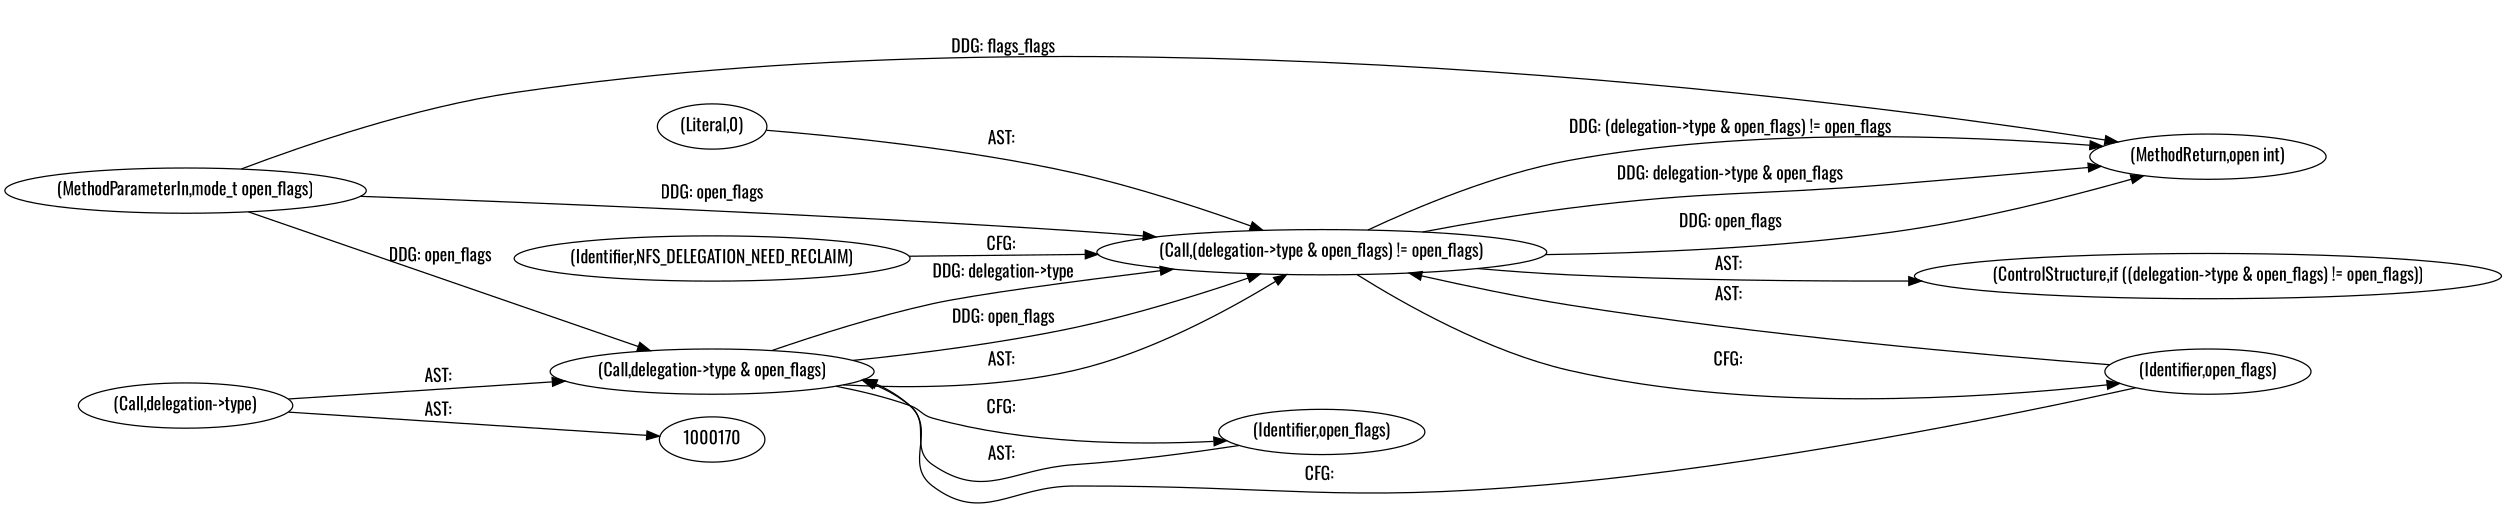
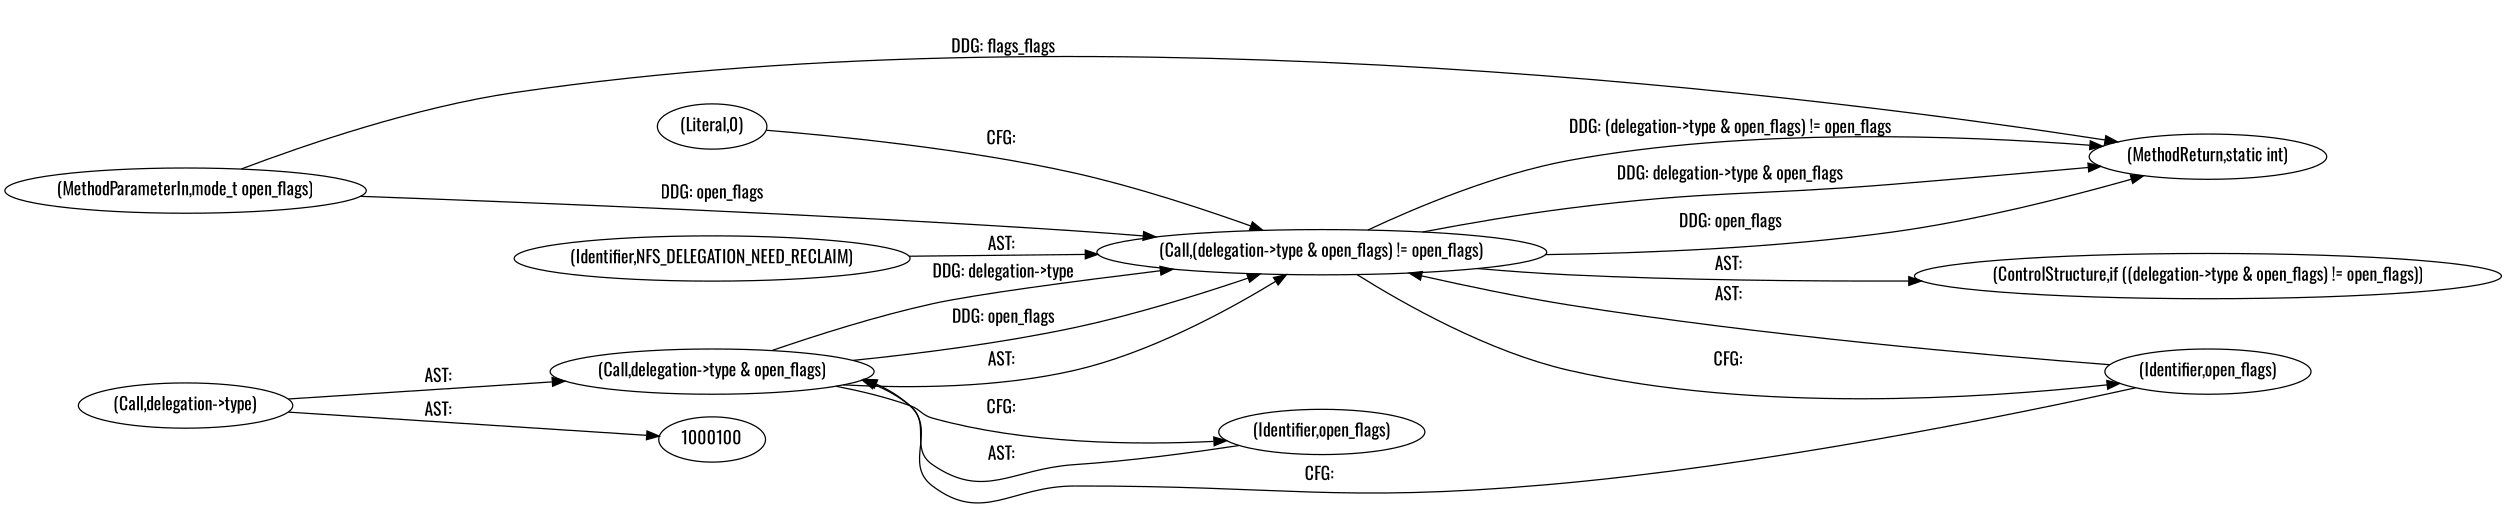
  digraph {
    fontname=Oswald
    rankdir=LR
    node [fontname=Oswald]
    edge [fontname=Oswald]
    n1 [label="(Call,delegation->type & open_flags)"]
    n2 [label="(Call,(delegation->type & open_flags) != open_flags)"]
    n3 [label="(Identifier,open_flags)"]
-   n4 [label="(MethodReturn,open int)"]
+   n4 [label="(MethodReturn,static int)"]
    n5 [label="(ControlStructure,if ((delegation->type & open_flags) != open_flags))"]
    n6 [label="(Identifier,open_flags)"]
    n7 [label="(MethodParameterIn,mode_t open_flags)"]
    n8 [label="(Literal,0)"]
    n9 [label="(Call,delegation->type)"]
-   1000100 [label=1000170]
+   1000100
    n11 [label="(Identifier,NFS_DELEGATION_NEED_RECLAIM)"]
    n1 -> n2 [label="AST: "]
    n1 -> n2 [label="DDG: delegation->type"]
    n1 -> n2 [label="DDG: open_flags"]
    n1 -> n3 [label="CFG: "]
    n2 -> n4 [label="DDG: (delegation->type & open_flags) != open_flags"]
    n2 -> n4 [label="DDG: delegation->type & open_flags"]
    n2 -> n4 [label="DDG: open_flags"]
    n2 -> n5 [label="AST: "]
    n2 -> n6 [label="CFG: "]
    n3 -> n1 [label="AST: "]
    n6 -> n1 [label="CFG: "]
    n6 -> n2 [label="AST: "]
-   n7 -> n1 [label="DDG: open_flags"]
    n7 -> n2 [label="DDG: open_flags"]
    n7 -> n4 [label="DDG: flags_flags"]
-   n8 -> n2 [label="AST: "]
+   n8 -> n2 [label="CFG: "]
    n9 -> n1 [label="AST: "]
    n9 -> 1000100 [label="AST: "]
-   n11 -> n2 [label="CFG: "]
+   n11 -> n2 [label="AST: "]
  }
